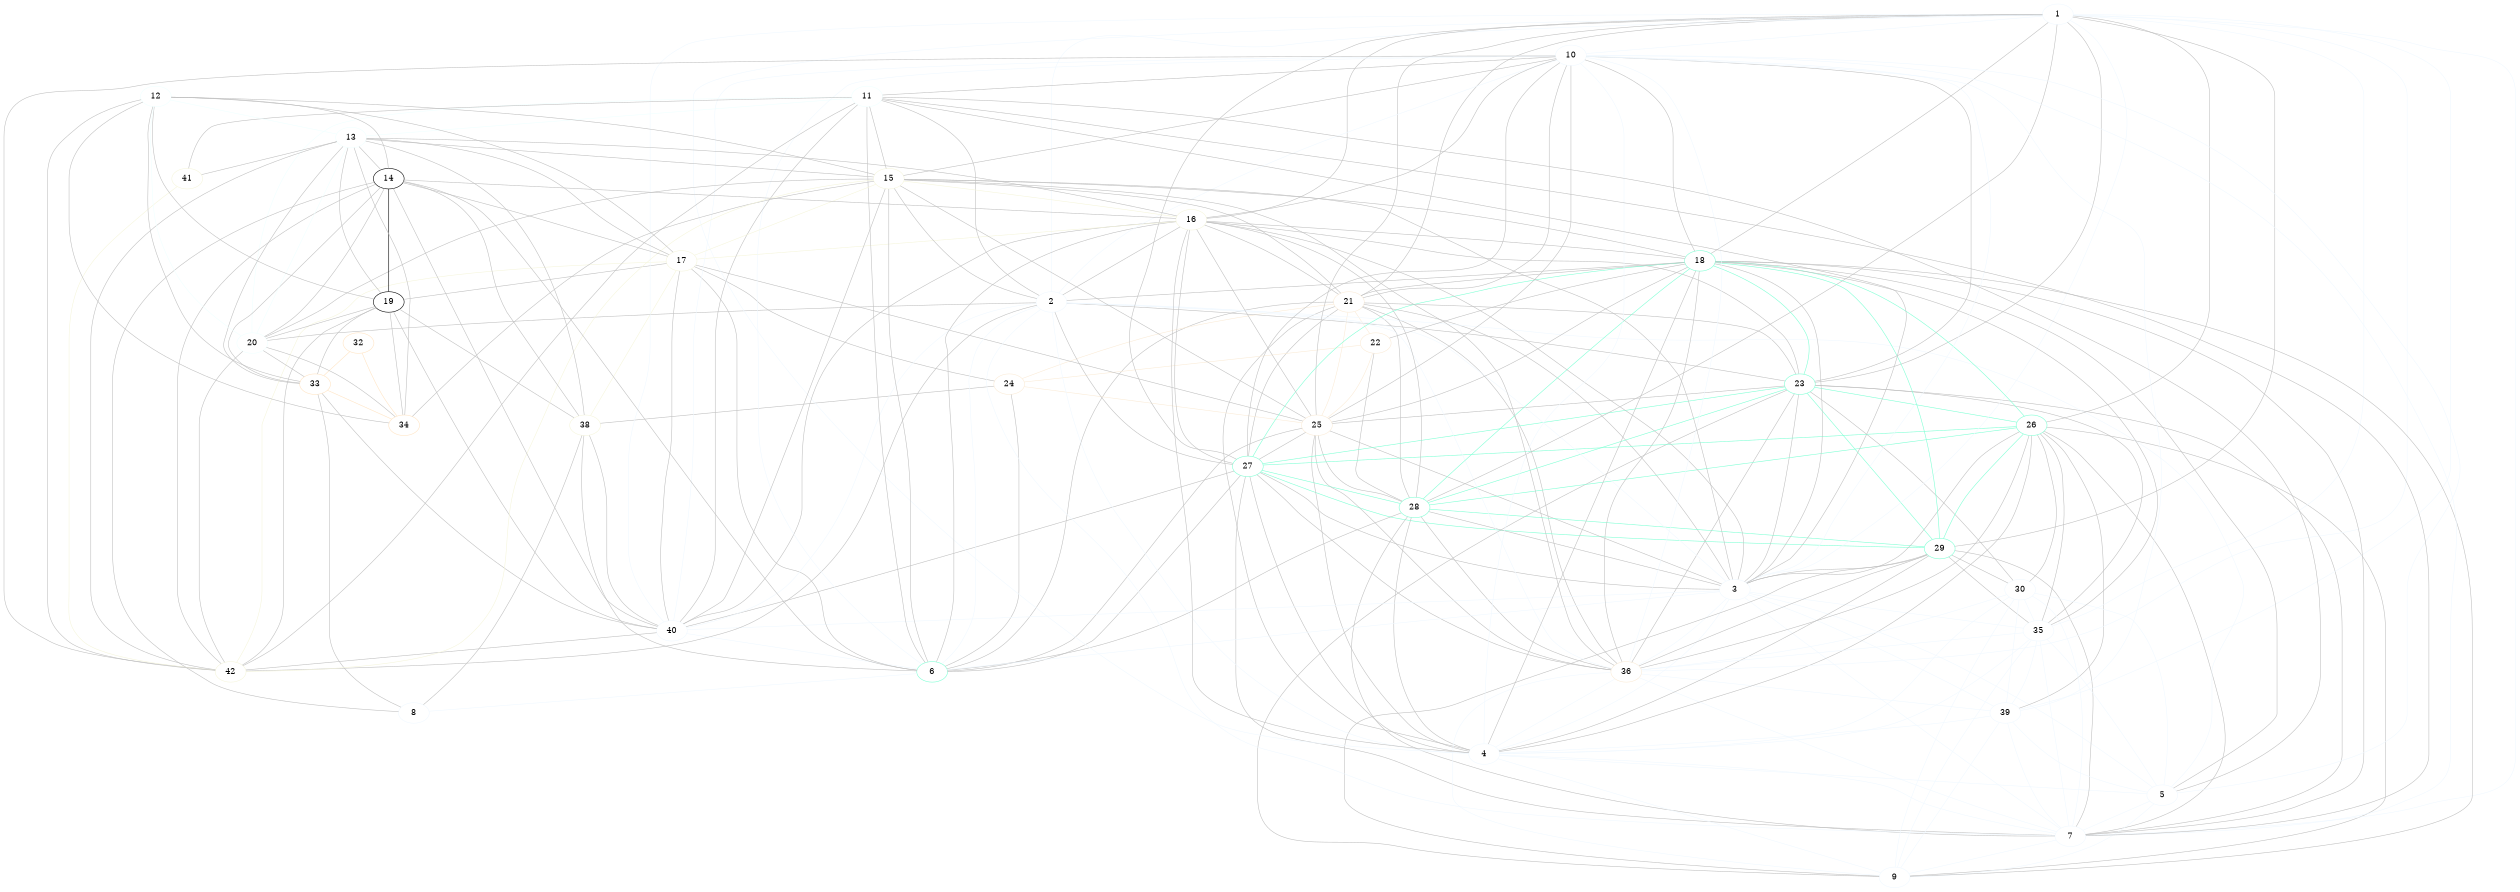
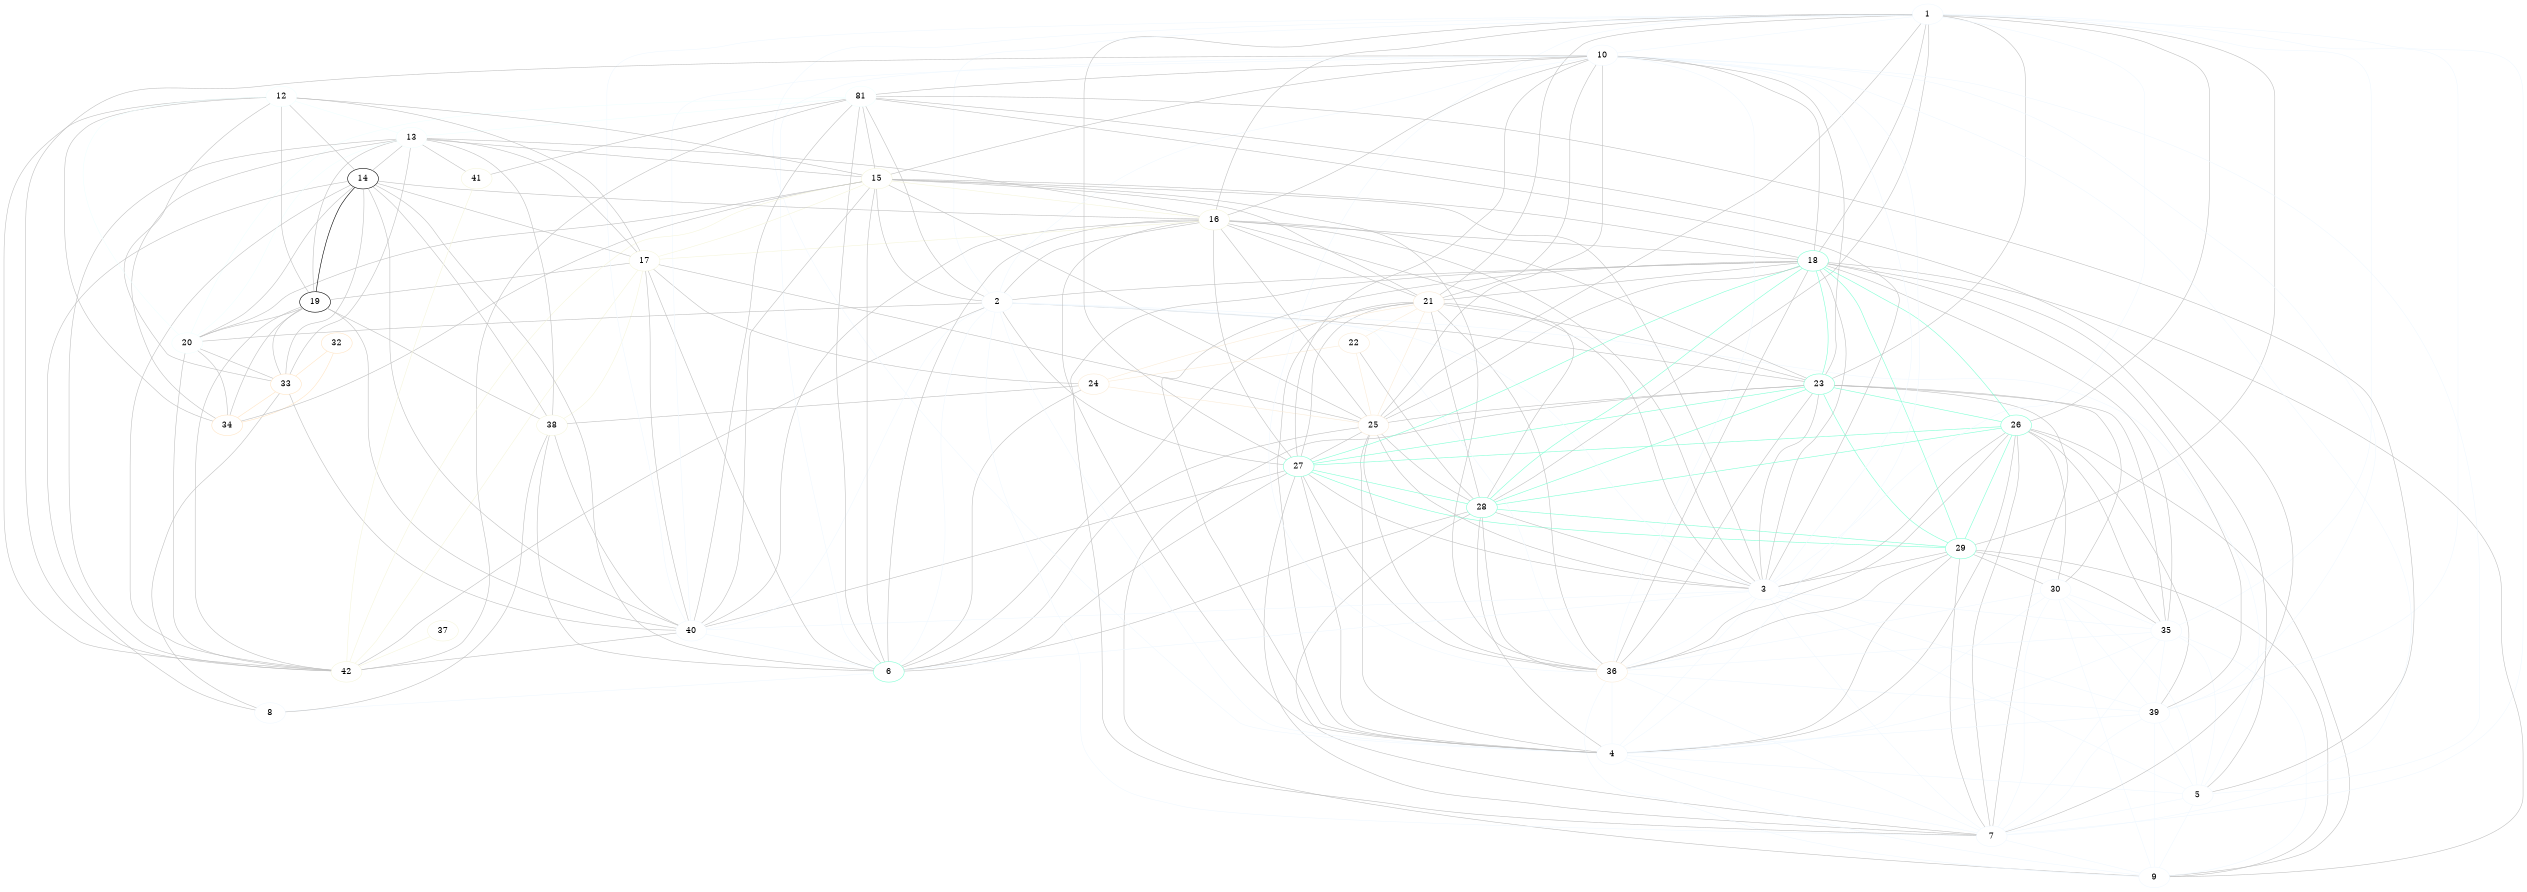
  graph {
    node [color=aliceblue]
    edge [color=grey]
    33 [color=bisque]
    40
    8
    34 [color=bisque]
    6 [color=aquamarine]
    42 [color=beige]
    32 [color=bisque]
    21 [color=antiquewhite]
    27 [color=aquamarine]
    25 [color=antiquewhite]
    28 [color=aquamarine]
    24 [color=antiquewhite]
    22 [color=antiquewhite]
    23 [color=aquamarine]
    36 [color=antiquewhite]
    3
    4
    7
    29 [color=aquamarine]
    38 [color=beige]
    9
    26 [color=aquamarine]
    30
    35
    39
    5
    17 [color=beige]
    19 [color=black]
    20 [color=azure]
    2
    1
    18 [color=aquamarine]
    16 [color=beige]
    10
-   11 [color=azure]
+   11 [color=azure label=81]
    15 [color=beige]
    14 [color=black]
    13 [color=azure]
    41 [color=beige]
    12 [color=azure]
+   37 [color=beige]
    33 -- 40
    33 -- 8
    33 -- 34 [color=bisque]
    40 -- 6 [color=aliceblue]
    40 -- 42
    6 -- 8 [color=aliceblue]
    32 -- 33 [color=bisque]
    32 -- 34 [color=bisque]
    21 -- 6
    21 -- 27
    21 -- 25 [color=antiquewhite]
    21 -- 28
    21 -- 24 [color=antiquewhite]
    21 -- 22 [color=antiquewhite]
    21 -- 23
    21 -- 36
    21 -- 3
    21 -- 4
    27 -- 40
    27 -- 6
    27 -- 28 [color=aquamarine]
    27 -- 36
    27 -- 3
    27 -- 4
    27 -- 7
    27 -- 29 [color=aquamarine]
    25 -- 6
    25 -- 27
    25 -- 28
    25 -- 36
    25 -- 3
    25 -- 4
    28 -- 6
    28 -- 36
    28 -- 3
    28 -- 4
    28 -- 7
    28 -- 29 [color=aquamarine]
    24 -- 6
    24 -- 25 [color=antiquewhite]
    24 -- 38
    22 -- 25 [color=antiquewhite]
    22 -- 28
    22 -- 24 [color=antiquewhite]
    23 -- 27 [color=aquamarine]
    23 -- 25
    23 -- 28 [color=aquamarine]
    23 -- 36
    23 -- 3
    23 -- 7
    23 -- 29 [color=aquamarine]
    23 -- 9
    23 -- 26 [color=aquamarine]
    23 -- 30
    23 -- 35
    36 -- 4 [color=aliceblue]
    36 -- 7 [color=aliceblue]
    36 -- 9 [color=aliceblue]
    36 -- 39 [color=aliceblue]
    3 -- 40 [color=aliceblue]
    3 -- 6 [color=aliceblue]
    3 -- 36 [color=aliceblue]
    3 -- 4 [color=aliceblue]
    3 -- 7 [color=aliceblue]
    3 -- 35 [color=aliceblue]
    3 -- 39 [color=aliceblue]
    3 -- 5 [color=aliceblue]
    4 -- 7 [color=aliceblue]
    4 -- 9 [color=aliceblue]
    4 -- 5 [color=aliceblue]
    7 -- 9 [color=aliceblue]
    29 -- 36
    29 -- 3
    29 -- 4
    29 -- 7
    29 -- 9
    29 -- 30
    29 -- 35
    38 -- 40
    38 -- 8
    38 -- 6
    26 -- 27 [color=aquamarine]
    26 -- 28 [color=aquamarine]
    26 -- 36
    26 -- 3
    26 -- 4
    26 -- 7
    26 -- 29 [color=aquamarine]
    26 -- 9
    26 -- 30
    26 -- 35
    26 -- 39
    30 -- 36 [color=aliceblue]
    30 -- 4 [color=aliceblue]
    30 -- 7 [color=aliceblue]
    30 -- 9 [color=aliceblue]
    30 -- 35 [color=aliceblue]
    30 -- 39 [color=aliceblue]
    30 -- 5 [color=aliceblue]
    35 -- 36 [color=aliceblue]
    35 -- 4 [color=aliceblue]
    35 -- 7 [color=aliceblue]
    35 -- 9 [color=aliceblue]
    35 -- 39 [color=aliceblue]
    35 -- 5 [color=aliceblue]
    39 -- 4 [color=aliceblue]
    39 -- 7 [color=aliceblue]
    39 -- 9 [color=aliceblue]
    39 -- 5 [color=aliceblue]
    5 -- 7 [color=aliceblue]
    5 -- 9 [color=aliceblue]
    17 -- 40
    17 -- 6
    17 -- 42 [color=beige]
    17 -- 25
    17 -- 24
    17 -- 38 [color=beige]
    17 -- 19
    19 -- 33
    19 -- 40
    19 -- 34
    19 -- 42
    19 -- 38
    19 -- 20
    20 -- 33
    20 -- 34
    20 -- 42
    2 -- 40 [color=aliceblue]
    2 -- 6 [color=aliceblue]
    2 -- 42
    2 -- 27
    2 -- 23
    2 -- 36 [color=aliceblue]
    2 -- 3 [color=aliceblue]
    2 -- 4 [color=aliceblue]
    2 -- 7 [color=aliceblue]
    2 -- 5 [color=aliceblue]
    2 -- 20
    1 -- 40 [color=aliceblue]
    1 -- 21
    1 -- 27
    1 -- 25
    1 -- 28
    1 -- 23
    1 -- 36 [color=aliceblue]
    1 -- 3 [color=aliceblue]
    1 -- 4 [color=aliceblue]
    1 -- 7 [color=aliceblue]
    1 -- 29
    1 -- 26
    1 -- 35 [color=aliceblue]
    1 -- 39 [color=aliceblue]
    1 -- 2 [color=aliceblue]
    1 -- 18
    1 -- 16
    1 -- 10 [color=aliceblue]
    18 -- 21
    18 -- 27 [color=aquamarine]
    18 -- 25
    18 -- 28 [color=aquamarine]
    18 -- 23 [color=aquamarine]
    18 -- 36
    18 -- 3
    18 -- 4
    18 -- 7
    18 -- 29 [color=aquamarine]
    18 -- 9
    18 -- 26 [color=aquamarine]
    18 -- 35
-   18 -- 22
+   18 -- 39
    18 -- 5
    18 -- 2
    16 -- 40
    16 -- 6
    16 -- 21
    16 -- 27
    16 -- 25
    16 -- 28
    16 -- 23
    16 -- 3
    16 -- 4
    16 -- 17 [color=beige]
    16 -- 2
    16 -- 18
    10 -- 40 [color=aliceblue]
    10 -- 6 [color=aliceblue]
    10 -- 42
    10 -- 21
    10 -- 27
    10 -- 25
    10 -- 23
    10 -- 36 [color=aliceblue]
    10 -- 3 [color=aliceblue]
    10 -- 4 [color=aliceblue]
    10 -- 7 [color=aliceblue]
    10 -- 39 [color=aliceblue]
    10 -- 5 [color=aliceblue]
    10 -- 2 [color=aliceblue]
    10 -- 18
    10 -- 16
    10 -- 11
    10 -- 15
    11 -- 40
    11 -- 6
    11 -- 42
    11 -- 3
    11 -- 7
    11 -- 5
    11 -- 20 [color=azure]
    11 -- 2
    11 -- 15
    11 -- 13 [color=azure]
    11 -- 41
    15 -- 40
    15 -- 34
    15 -- 6
    15 -- 42 [color=beige]
    15 -- 21
    15 -- 25
    15 -- 36
    15 -- 3
    15 -- 17 [color=beige]
    15 -- 20
    15 -- 2
    15 -- 18
    15 -- 16 [color=beige]
    14 -- 33
    14 -- 40
    14 -- 8
    14 -- 6
    14 -- 42
    14 -- 38
    14 -- 17
    14 -- 19 [color=black]
    14 -- 20
    14 -- 16
    13 -- 33
    13 -- 34
    13 -- 42
    13 -- 38
    13 -- 17
    13 -- 19
    13 -- 20 [color=azure]
    13 -- 16
    13 -- 15
    13 -- 14
    13 -- 41
    41 -- 42 [color=beige]
    12 -- 33
    12 -- 34
    12 -- 42
    12 -- 17
    12 -- 19
    12 -- 20 [color=azure]
    12 -- 15
    12 -- 14
    12 -- 13 [color=azure]
+   37 -- 42 [color=beige]
  }
